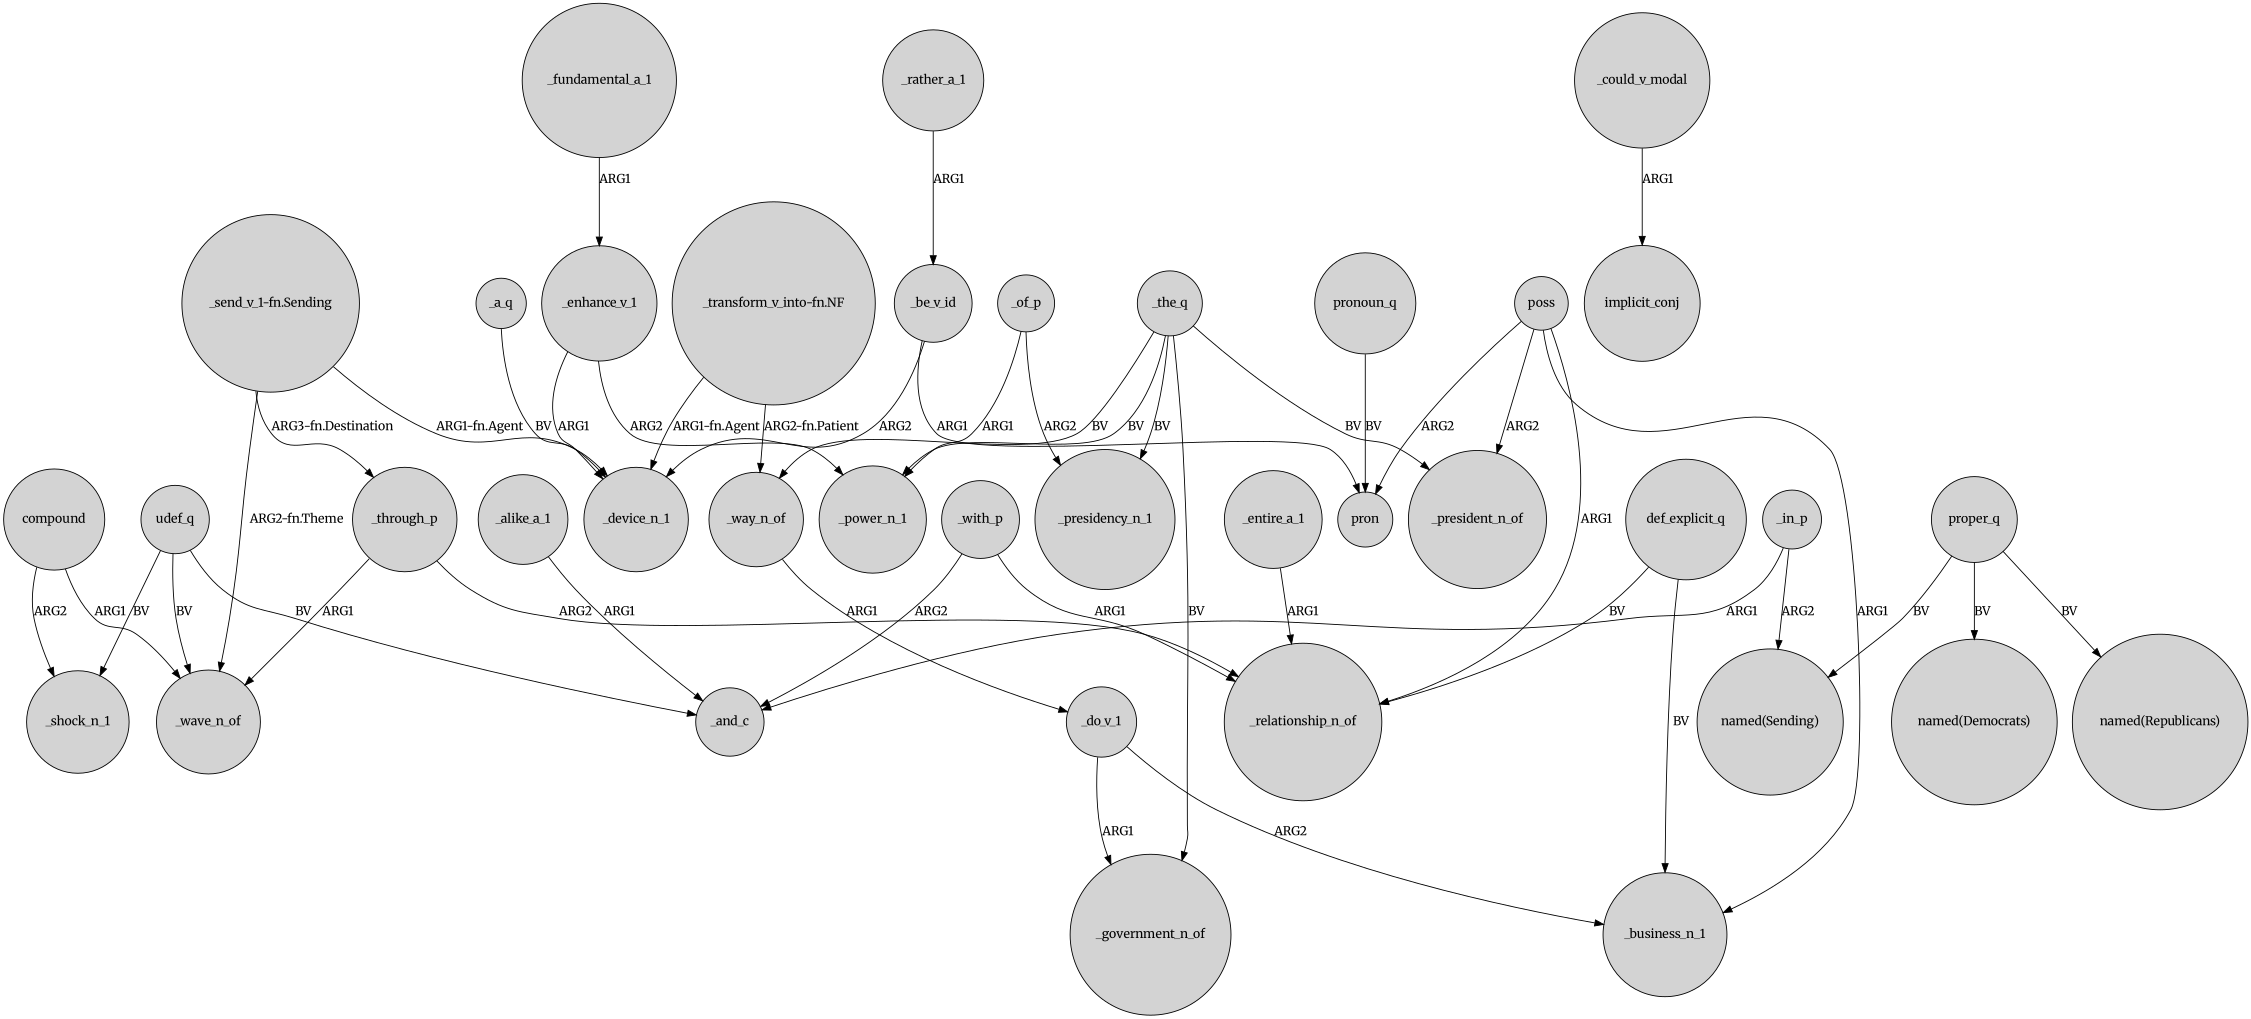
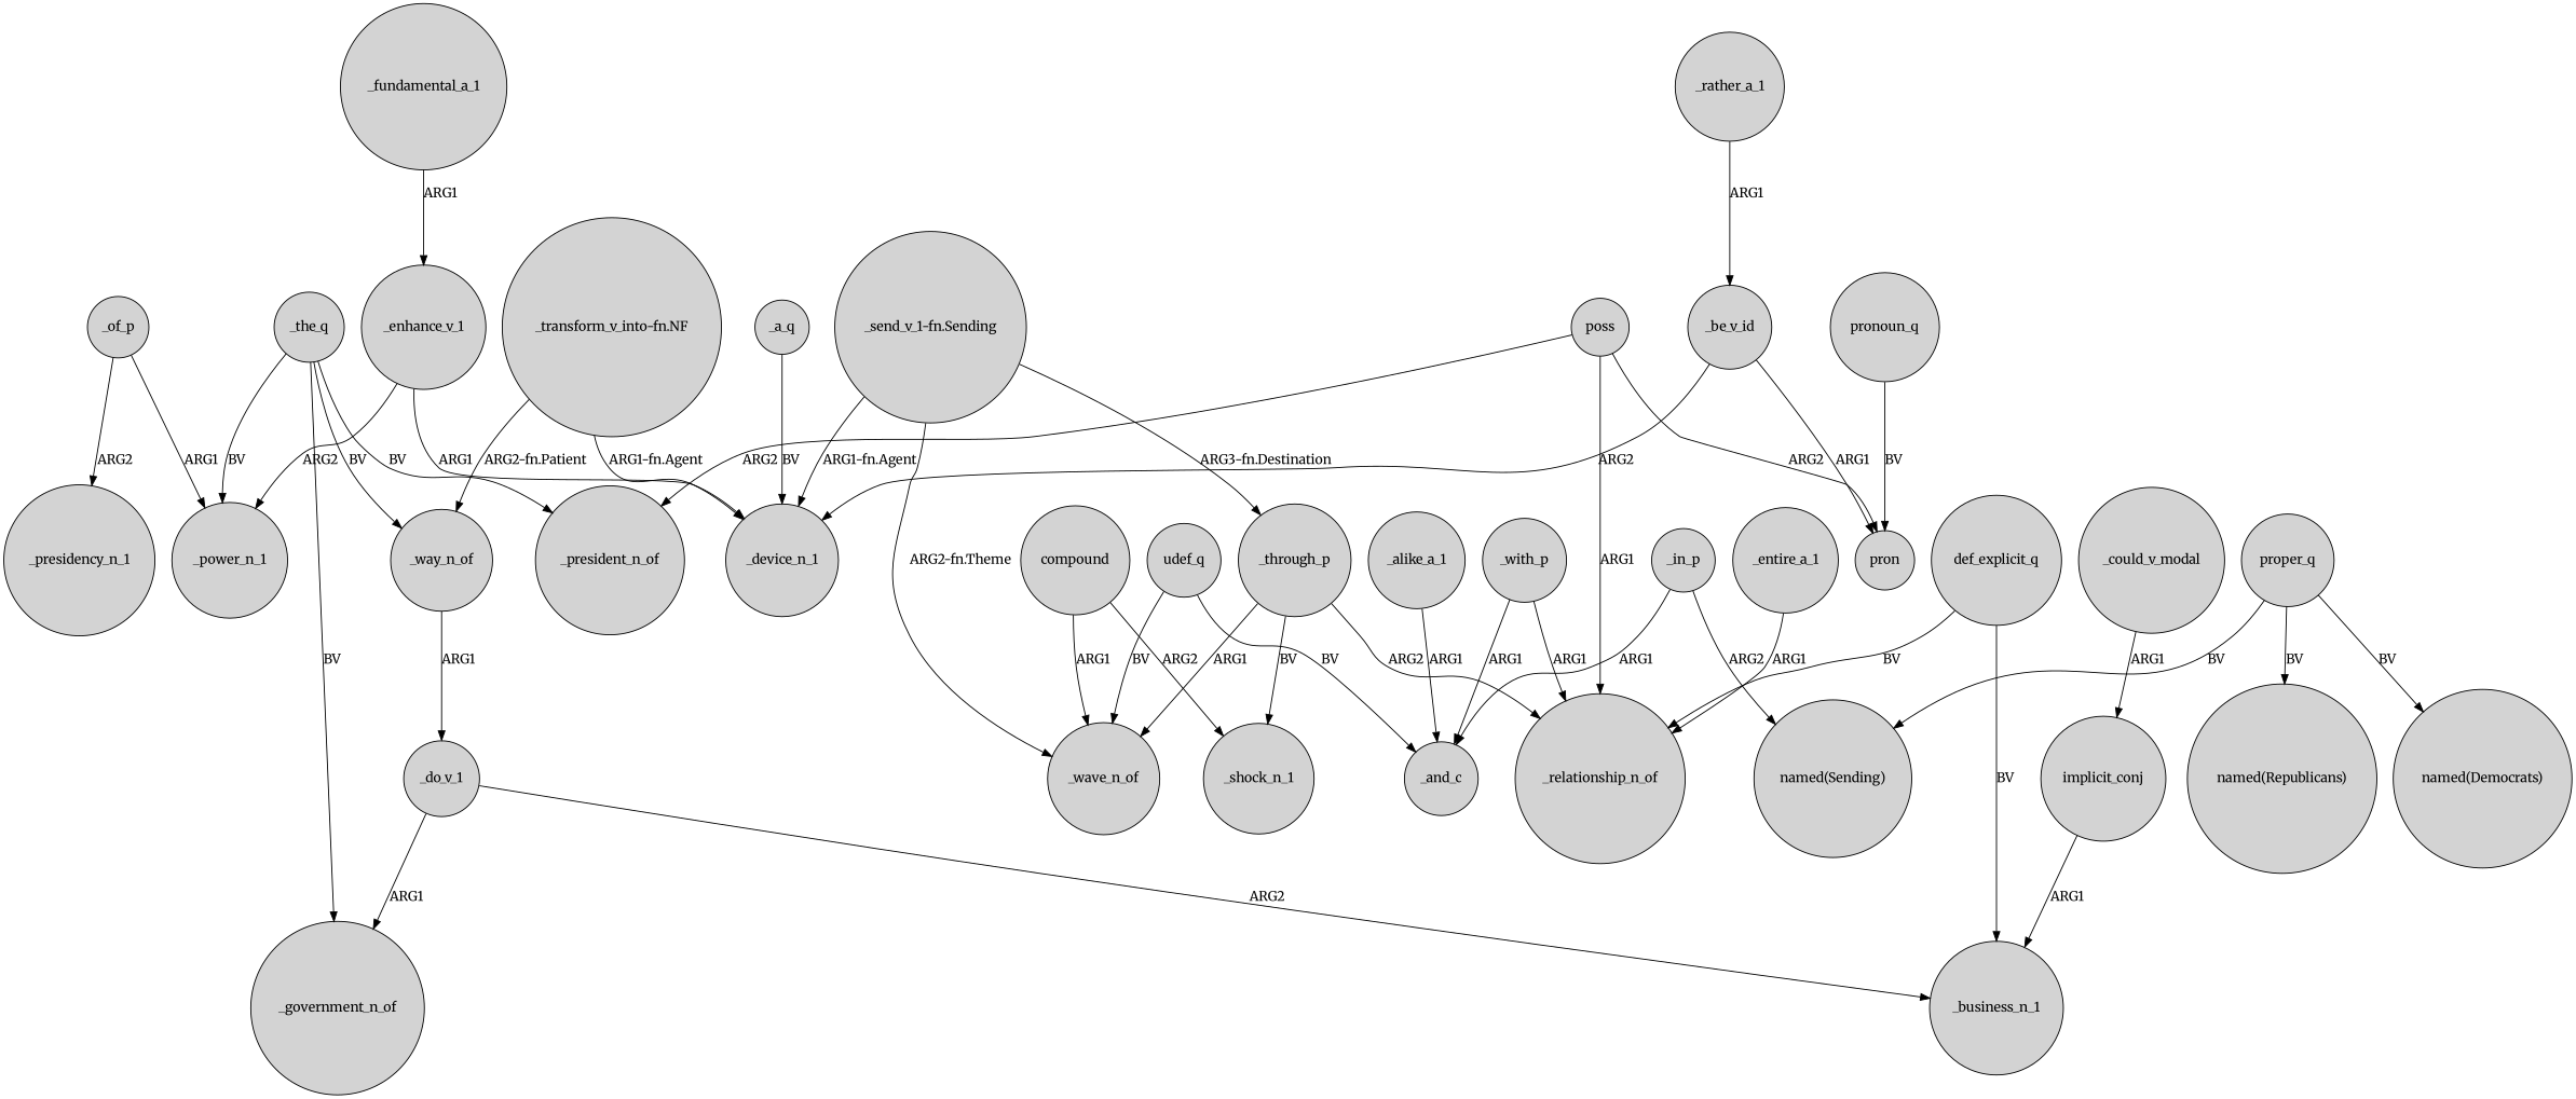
  digraph {
    fontname=Merriweather
    node [fontname=Merriweather shape=circle style=filled]
    edge [fontname=Merriweather]
    _with_p
    _and_c
    _relationship_n_of
    _of_p
    _presidency_n_1
    _power_n_1
    _the_q
    _way_n_of
    _president_n_of
    _government_n_of
    _do_v_1
    _a_q
    _device_n_1
    _alike_a_1
    poss
    pron
    _business_n_1
    _could_v_modal
    implicit_conj
    _enhance_v_1
    _fundamental_a_1
    _be_v_id
    n23 [label="named(Sending)"]
    proper_q
    "named(Democrats)"
    "named(Republicans)"
    compound
    _wave_n_of
    _shock_n_1
    "_send_v_1-fn.Sending"
    _through_p
    _rather_a_1
    pronoun_q
    _entire_a_1
    udef_q
    _in_p
    def_explicit_q
    "_transform_v_into-fn.NF"
-   _with_p -> _and_c [label=ARG2]
+   _with_p -> _and_c [label=ARG1]
    _with_p -> _relationship_n_of [label=ARG1]
    _of_p -> _presidency_n_1 [label=ARG2]
    _of_p -> _power_n_1 [label=ARG1]
-   _the_q -> _presidency_n_1 [label=BV]
    _the_q -> _power_n_1 [label=BV]
    _the_q -> _way_n_of [label=BV]
    _the_q -> _president_n_of [label=BV]
    _the_q -> _government_n_of [label=BV]
    _way_n_of -> _do_v_1 [label=ARG1]
    _do_v_1 -> _government_n_of [label=ARG1]
    _do_v_1 -> _business_n_1 [label=ARG2]
    _a_q -> _device_n_1 [label=BV]
    _alike_a_1 -> _and_c [label=ARG1]
    poss -> _relationship_n_of [label=ARG1]
    poss -> _president_n_of [label=ARG2]
    poss -> pron [label=ARG2]
-   poss -> _business_n_1 [label=ARG1]
+   implicit_conj -> _business_n_1 [label=ARG1]
    _could_v_modal -> implicit_conj [label=ARG1]
    _enhance_v_1 -> _power_n_1 [label=ARG2]
    _enhance_v_1 -> _device_n_1 [label=ARG1]
    _fundamental_a_1 -> _enhance_v_1 [label=ARG1]
    _be_v_id -> _device_n_1 [label=ARG2]
    _be_v_id -> pron [label=ARG1]
    proper_q -> n23 [label=BV]
    proper_q -> "named(Democrats)" [label=BV]
    proper_q -> "named(Republicans)" [label=BV]
    compound -> _wave_n_of [label=ARG1]
    compound -> _shock_n_1 [label=ARG2]
    "_send_v_1-fn.Sending" -> _device_n_1 [label="ARG1-fn.Agent"]
    "_send_v_1-fn.Sending" -> _wave_n_of [label="ARG2-fn.Theme"]
    "_send_v_1-fn.Sending" -> _through_p [label="ARG3-fn.Destination"]
    _through_p -> _relationship_n_of [label=ARG2]
    _through_p -> _wave_n_of [label=ARG1]
    _rather_a_1 -> _be_v_id [label=ARG1]
    pronoun_q -> pron [label=BV]
    _entire_a_1 -> _relationship_n_of [label=ARG1]
    udef_q -> _and_c [label=BV]
    udef_q -> _wave_n_of [label=BV]
-   udef_q -> _shock_n_1 [label=BV]
+   _through_p -> _shock_n_1 [label=BV]
    _in_p -> _and_c [label=ARG1]
    _in_p -> n23 [label=ARG2]
    def_explicit_q -> _relationship_n_of [label=BV]
    def_explicit_q -> _business_n_1 [label=BV]
    "_transform_v_into-fn.NF" -> _way_n_of [label="ARG2-fn.Patient"]
    "_transform_v_into-fn.NF" -> _device_n_1 [label="ARG1-fn.Agent"]
  }
